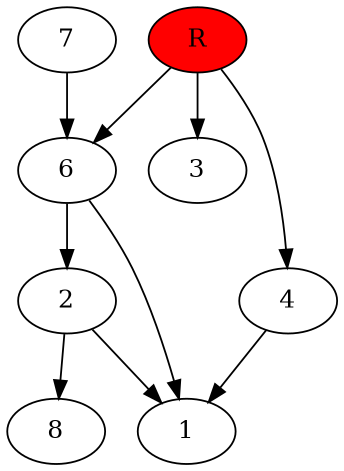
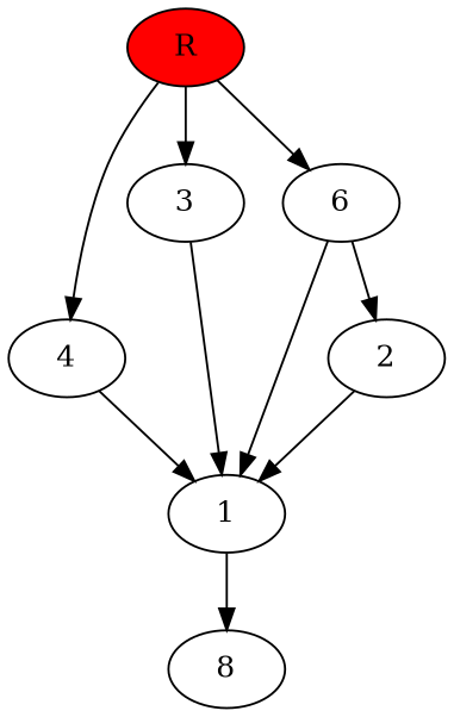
  digraph {
    4
    1
    2
    8
    3
    6
-   7
    R [fillcolor="#ff0000" style=filled]
    4 -> 1
    2 -> 1
-   2 -> 8
+   1 -> 8
+   3 -> 1
    6 -> 1
    6 -> 2
-   7 -> 6
    R -> 4
    R -> 3
    R -> 6
  }
